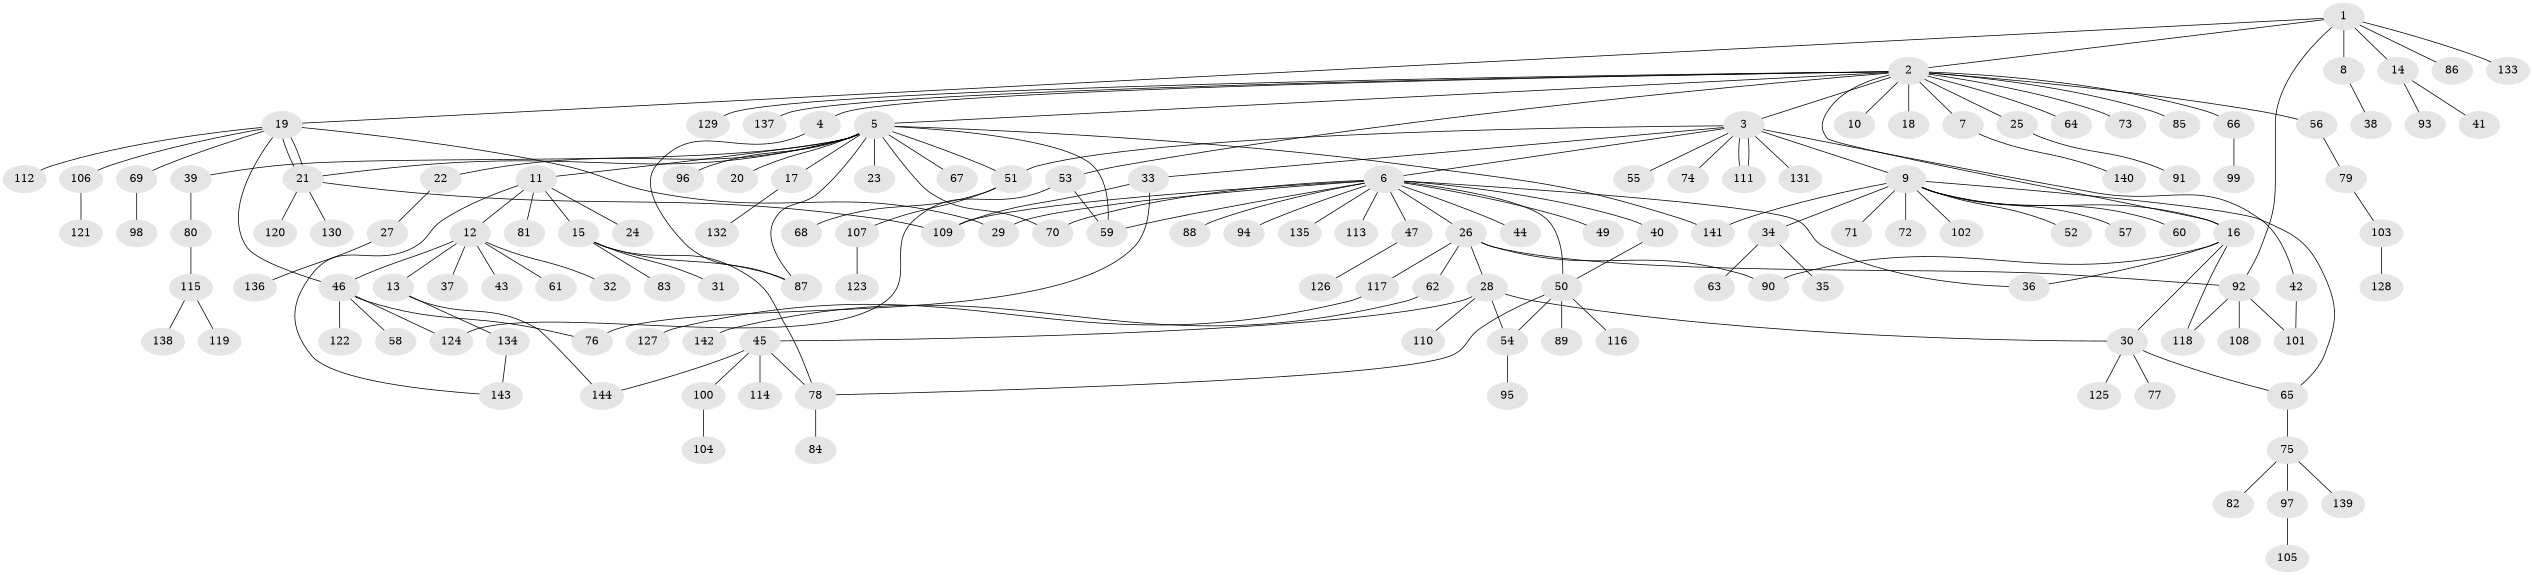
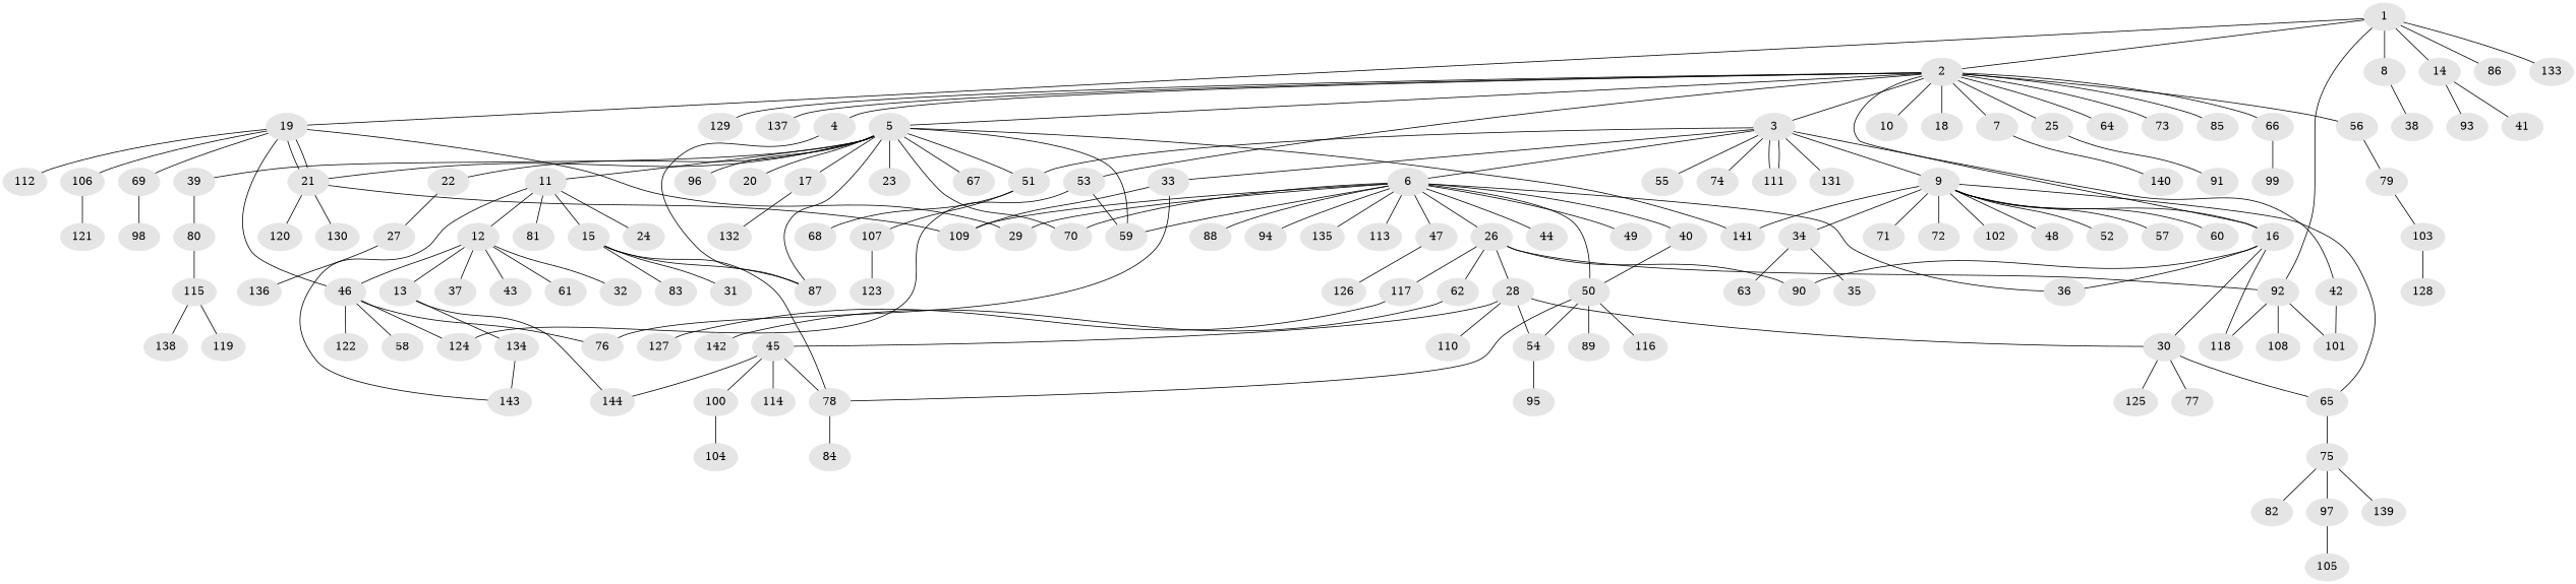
  graph {
    node [color=gray90 style=filled]
    1
    2
    8
    14
    19
    86
    92
    133
    3
    4
    5
    7
    10
    16
    18
    25
    53
    56
    64
    66
    73
    85
    129
    137
    38
    41
    93
    21
    46
    29
    69
    106
    112
    118
    101
    108
    6
    9
    33
    42
    51
    55
    74
    111
    131
    87
    11
    17
    20
    22
    23
    39
    59
    67
    70
    96
    141
    140
    36
    30
    90
    91
    124
    79
    99
    113
    26
    40
    44
    47
    49
    50
    88
    94
    109
    135
    34
+   48
    52
    57
    60
    65
    71
    72
    102
    76
    68
    107
    12
    15
    24
    81
    143
    132
    120
    130
    27
    80
    28
    62
    117
    126
    78
    54
    89
    116
    35
    63
    75
    13
    32
    37
    43
    61
    31
    83
    134
    144
    58
    122
    84
    77
    125
    98
    121
    136
    45
    110
    142
    127
    100
    114
    95
    115
    104
    123
    103
    82
    97
    139
    105
    128
    119
    138
    1 -- 2
    1 -- 8
    1 -- 14
    1 -- 19
    1 -- 86
    1 -- 92
    1 -- 133
    2 -- 3
    2 -- 4
    2 -- 5
    2 -- 7
    2 -- 10
    2 -- 16
    2 -- 18
    2 -- 25
    2 -- 53
    2 -- 56
    2 -- 64
    2 -- 66
    2 -- 73
    2 -- 85
    2 -- 129
    2 -- 137
    8 -- 38
    14 -- 41
    14 -- 93
    19 -- 21
    19 -- 21
    19 -- 46
    19 -- 29
    19 -- 69
    19 -- 106
    19 -- 112
    92 -- 118
    92 -- 101
    92 -- 108
    3 -- 6
    3 -- 9
    3 -- 33
    3 -- 42
    3 -- 51
    3 -- 55
    3 -- 74
    3 -- 111
    3 -- 111
    3 -- 131
    4 -- 87
    5 -- 21
    5 -- 51
    5 -- 87
    5 -- 11
    5 -- 17
    5 -- 20
    5 -- 22
    5 -- 23
    5 -- 39
    5 -- 59
    5 -- 67
    5 -- 70
    5 -- 96
    5 -- 141
    7 -- 140
    16 -- 118
    16 -- 36
    16 -- 30
    16 -- 90
    25 -- 91
    53 -- 59
    53 -- 124
    56 -- 79
    66 -- 99
    21 -- 109
    21 -- 120
    21 -- 130
    46 -- 124
    46 -- 76
    46 -- 58
    46 -- 122
    69 -- 98
    106 -- 121
    6 -- 29
    6 -- 59
    6 -- 70
    6 -- 36
    6 -- 113
    6 -- 26
    6 -- 40
    6 -- 44
    6 -- 47
    6 -- 49
    6 -- 50
    6 -- 88
    6 -- 94
    6 -- 109
    6 -- 135
    9 -- 16
    9 -- 141
    9 -- 34
+   9 -- 48
    9 -- 52
    9 -- 57
    9 -- 60
    9 -- 65
    9 -- 71
    9 -- 72
    9 -- 102
    33 -- 109
    33 -- 76
    42 -- 101
    51 -- 68
    51 -- 107
    11 -- 12
    11 -- 15
    11 -- 24
    11 -- 81
    11 -- 143
    17 -- 132
    22 -- 27
    39 -- 80
    30 -- 65
    30 -- 77
    30 -- 125
    79 -- 103
    26 -- 92
    26 -- 90
    26 -- 28
    26 -- 62
    26 -- 117
    40 -- 50
    47 -- 126
    50 -- 78
    50 -- 54
    50 -- 89
    50 -- 116
    34 -- 35
    34 -- 63
    65 -- 75
    107 -- 123
    12 -- 46
    12 -- 13
    12 -- 32
    12 -- 37
    12 -- 43
    12 -- 61
    15 -- 87
    15 -- 78
    15 -- 31
    15 -- 83
    27 -- 136
    80 -- 115
    28 -- 30
    28 -- 54
    28 -- 45
    28 -- 110
    62 -- 142
    117 -- 127
    78 -- 84
    54 -- 95
    75 -- 82
    75 -- 97
    75 -- 139
    13 -- 134
    13 -- 144
    134 -- 143
    45 -- 78
    45 -- 144
    45 -- 100
    45 -- 114
    100 -- 104
    115 -- 119
    115 -- 138
    103 -- 128
    97 -- 105
  }
